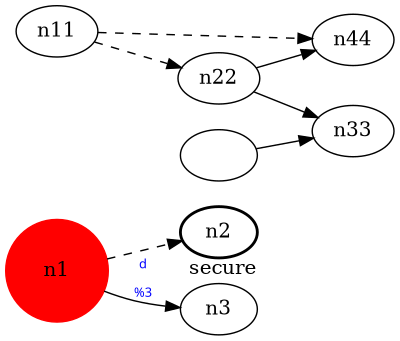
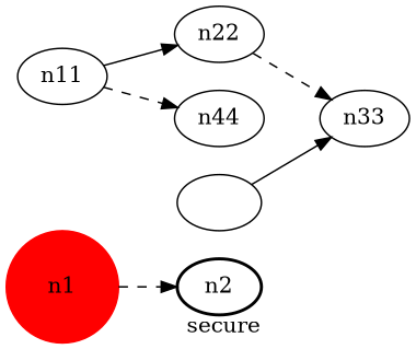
  digraph {
    fontcolor=blue
    rankdir=LR
    n1 [color=red height=1 style=filled width=1]
    n2 [style=bold xlabel=secure]
-   n3
    n11
    n22
    n44
    n33
    " "
    n1 -> n2 [style=dashed]
-   n1 -> n3 [fontcolor=blue fontname="comic sans" fontsize=9 label="d\n\l\G"]
-   n11 -> n22 [style=dashed]
+   n11 -> n22
    n11 -> n44 [style=dashed]
-   n22 -> n44
-   n22 -> n33
+   n22 -> n33 [style=dashed]
    " " -> n33
  }
